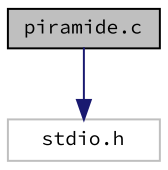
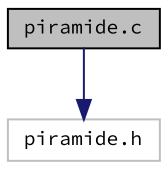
  digraph {
    fontname="Source Code Pro"
    node [fontname="Source Code Pro" fontsize=10 shape=record style=filled]
    n1 [color=black fillcolor=grey75 fontcolor=black height=0.2 label="piramide.c" width=0.4]
-   n2 [color=grey75 fillcolor=white height=0.2 label="stdio.h" width=0.4]
+   n2 [color=grey75 fillcolor=white height=0.2 label="piramide.h" width=0.4]
    n1 -> n2 [color=midnightblue fontname="Source Code Pro" fontsize=10 labelfontname=Helvetica labelfontsize=10 style=solid]
  }
